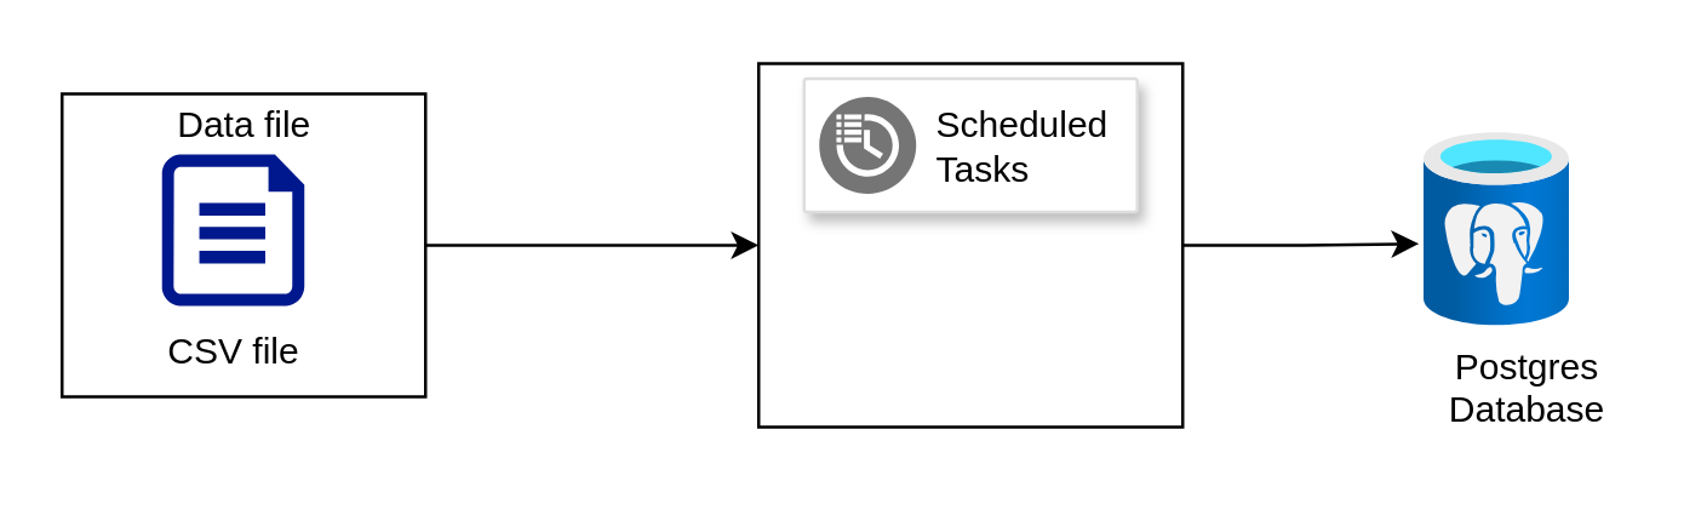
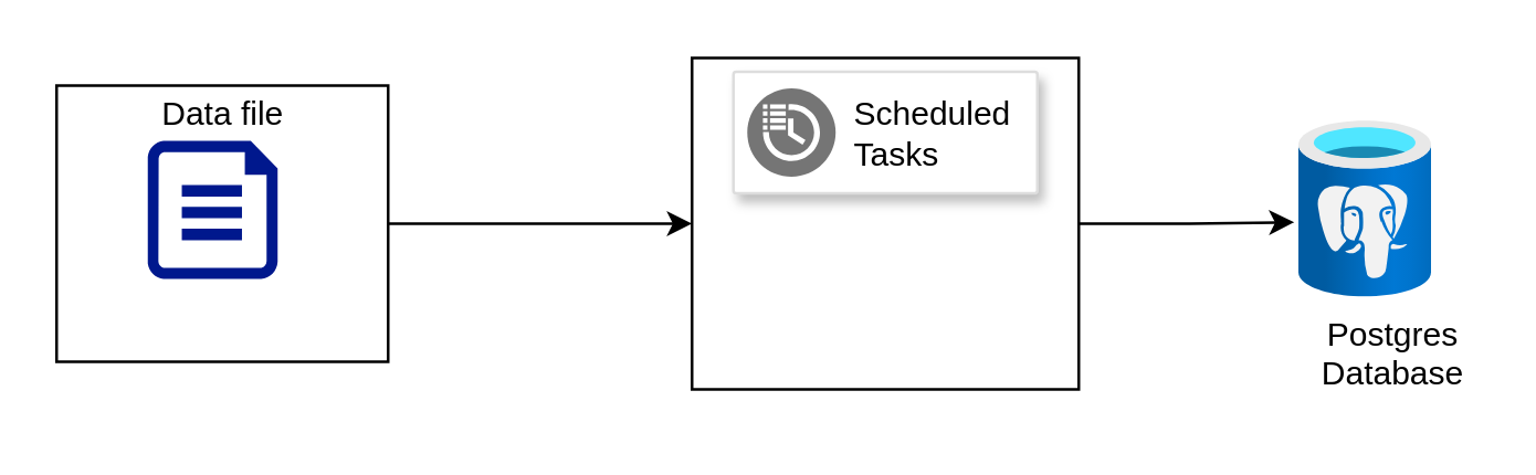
  <mxCell id="0" />
  <mxCell id="1" parent="0" />
  <mxCell id="2" style="edgeStyle=orthogonalEdgeStyle;rounded=0;orthogonalLoop=1;jettySize=auto;html=1;entryX=0;entryY=0.5;entryDx=0;entryDy=0;" edge="1" parent="1" source="3" target="7"><mxGeometry relative="1" as="geometry" /></mxCell>
  <mxCell id="3" value="" style="rounded=0;whiteSpace=wrap;html=1;" vertex="1" parent="1"><mxGeometry x="20" y="30.5" width="120" height="100" as="geometry" /></mxCell>
  <mxCell id="4" value="" style="sketch=0;aspect=fixed;pointerEvents=1;shadow=0;dashed=0;html=1;strokeColor=none;labelPosition=center;verticalLabelPosition=bottom;verticalAlign=top;align=center;fillColor=#00188D;shape=mxgraph.azure.file" vertex="1" parent="1"><mxGeometry x="53" y="50.5" width="47" height="50" as="geometry" /></mxCell>
  <mxCell id="5" value="Data file" style="text;html=1;align=center;verticalAlign=middle;whiteSpace=wrap;rounded=0;" vertex="1" parent="1"><mxGeometry x="46.5" y="25.5" width="67" height="30" as="geometry" /></mxCell>
- <mxCell id="6" value="CSV file" style="text;html=1;align=center;verticalAlign=middle;whiteSpace=wrap;rounded=0;" vertex="1" parent="1"><mxGeometry x="46.5" y="100.5" width="60" height="30" as="geometry" /></mxCell>
  <mxCell id="7" value="" style="rounded=0;whiteSpace=wrap;html=1;" vertex="1" parent="1"><mxGeometry x="250" y="20.5" width="140" height="120" as="geometry" /></mxCell>
  <mxCell id="8" value="" style="image;aspect=fixed;html=1;points=[];align=center;fontSize=12;image=img/lib/azure2/databases/Azure_Database_PostgreSQL_Server.svg;" vertex="1" parent="1"><mxGeometry x="470" y="43.5" width="48" height="64" as="geometry" /></mxCell>
  <mxCell id="9" value="Postgres Database&lt;div&gt;&lt;br&gt;&lt;/div&gt;" style="text;html=1;align=center;verticalAlign=middle;whiteSpace=wrap;rounded=0;" vertex="1" parent="1"><mxGeometry x="474" y="120" width="60" height="30" as="geometry" /></mxCell>
  <mxCell id="10" value="" style="strokeColor=#dddddd;shadow=1;strokeWidth=1;rounded=1;absoluteArcSize=1;arcSize=2;" vertex="1" parent="1"><mxGeometry x="265" y="25.5" width="110" height="44" as="geometry" /></mxCell>
  <mxCell id="11" value="Scheduled&#10;Tasks" style="sketch=0;dashed=0;connectable=0;html=1;fillColor=#757575;strokeColor=none;shape=mxgraph.gcp2.scheduled_tasks;part=1;labelPosition=right;verticalLabelPosition=middle;align=left;verticalAlign=middle;spacingLeft=5;fontSize=12;" vertex="1" parent="10"><mxGeometry y="0.5" width="32" height="32" relative="1" as="geometry"><mxPoint x="5" y="-16" as="offset" /></mxGeometry></mxCell>
  <mxCell id="12" value="" style="shape=image;verticalLabelPosition=bottom;labelBackgroundColor=default;verticalAlign=top;aspect=fixed;imageAspect=0;image=https://miro.medium.com/v2/resize:fit:596/1*twoBXmIywTejws23Qx6f6g.png;" vertex="1" parent="1"><mxGeometry x="279.6" y="85" width="80.81" height="40" as="geometry" /></mxCell>
  <mxCell id="13" style="edgeStyle=orthogonalEdgeStyle;rounded=0;orthogonalLoop=1;jettySize=auto;html=1;exitX=1;exitY=0.5;exitDx=0;exitDy=0;entryX=-0.042;entryY=0.57;entryDx=0;entryDy=0;entryPerimeter=0;" edge="1" parent="1" source="7" target="8"><mxGeometry relative="1" as="geometry" /></mxCell>
